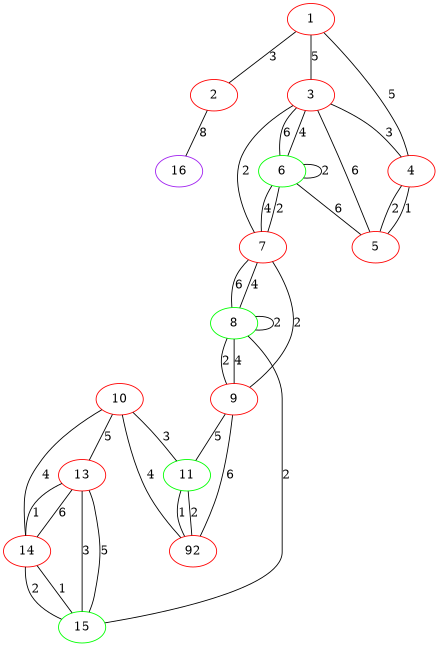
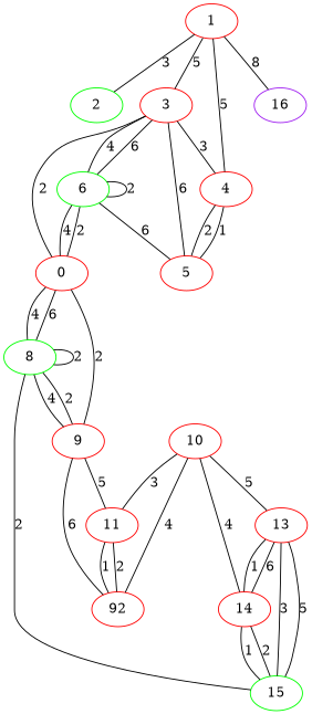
  graph {
    node [color=red weight=1]
    1
-   2
+   2 [color=green]
    3
    4
    16 [color=purple weight=4]
    5
    6 [color=green weight=2]
-   7
+   7 [label=0]
    8 [color=green weight=2]
    9
    15 [color=green]
-   11 [color=green]
+   11
    n13 [label=92]
    10
    13
    14
    1 -- 2 [label=3]
    1 -- 3 [label=5]
    1 -- 4 [label=5]
-   2 -- 16 [label=8]
+   1 -- 16 [label=8]
    3 -- 4 [label=3]
    3 -- 5 [label=6]
    3 -- 6 [label=6]
    3 -- 6 [label=4]
    3 -- 7 [label=2]
    4 -- 5 [label=2]
    4 -- 5 [label=1]
    6 -- 5 [label=6]
    6 -- 6 [label=2]
    6 -- 7 [label=4]
    6 -- 7 [label=2]
    7 -- 8 [label=6]
    7 -- 8 [label=4]
    7 -- 9 [label=2]
    8 -- 8 [label=2]
    8 -- 9 [label=4]
    8 -- 9 [label=2]
    8 -- 15 [label=2]
    9 -- 11 [label=5]
    9 -- n13 [label=6]
    11 -- n13 [label=2]
    11 -- n13 [label=1]
    10 -- 11 [label=3]
    10 -- n13 [label=4]
    10 -- 13 [label=5]
    10 -- 14 [label=4]
    13 -- 15 [label=3]
    13 -- 15 [label=5]
    13 -- 14 [label=1]
    13 -- 14 [label=6]
    14 -- 15 [label=2]
    14 -- 15 [label=1]
  }
